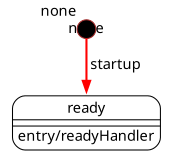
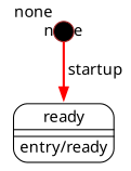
  digraph {
    splines=polyline
    node [fontname=Geneva]
    none [fillcolor=black fixedsize=true shape=circle style=filled width=0.25 xlabel=none color=brown]
-   n2 [label=<<table style="rounded"><tr><td border="0">ready</td></tr><hr/><tr><td border="0"></td></tr><hr/><tr><td border="0" align="left">entry/readyHandler</td></tr></table>> shape=none]
+   n2 [label=<<table style="rounded"><tr><td border="0">ready</td></tr><hr/><tr><td border="0"></td></tr><hr/><tr><td border="0" align="left">entry/ready</td></tr></table>> shape=none]
    none -> n2 [fontname=Geneva label=" startup " color=red style=bold]
  }
